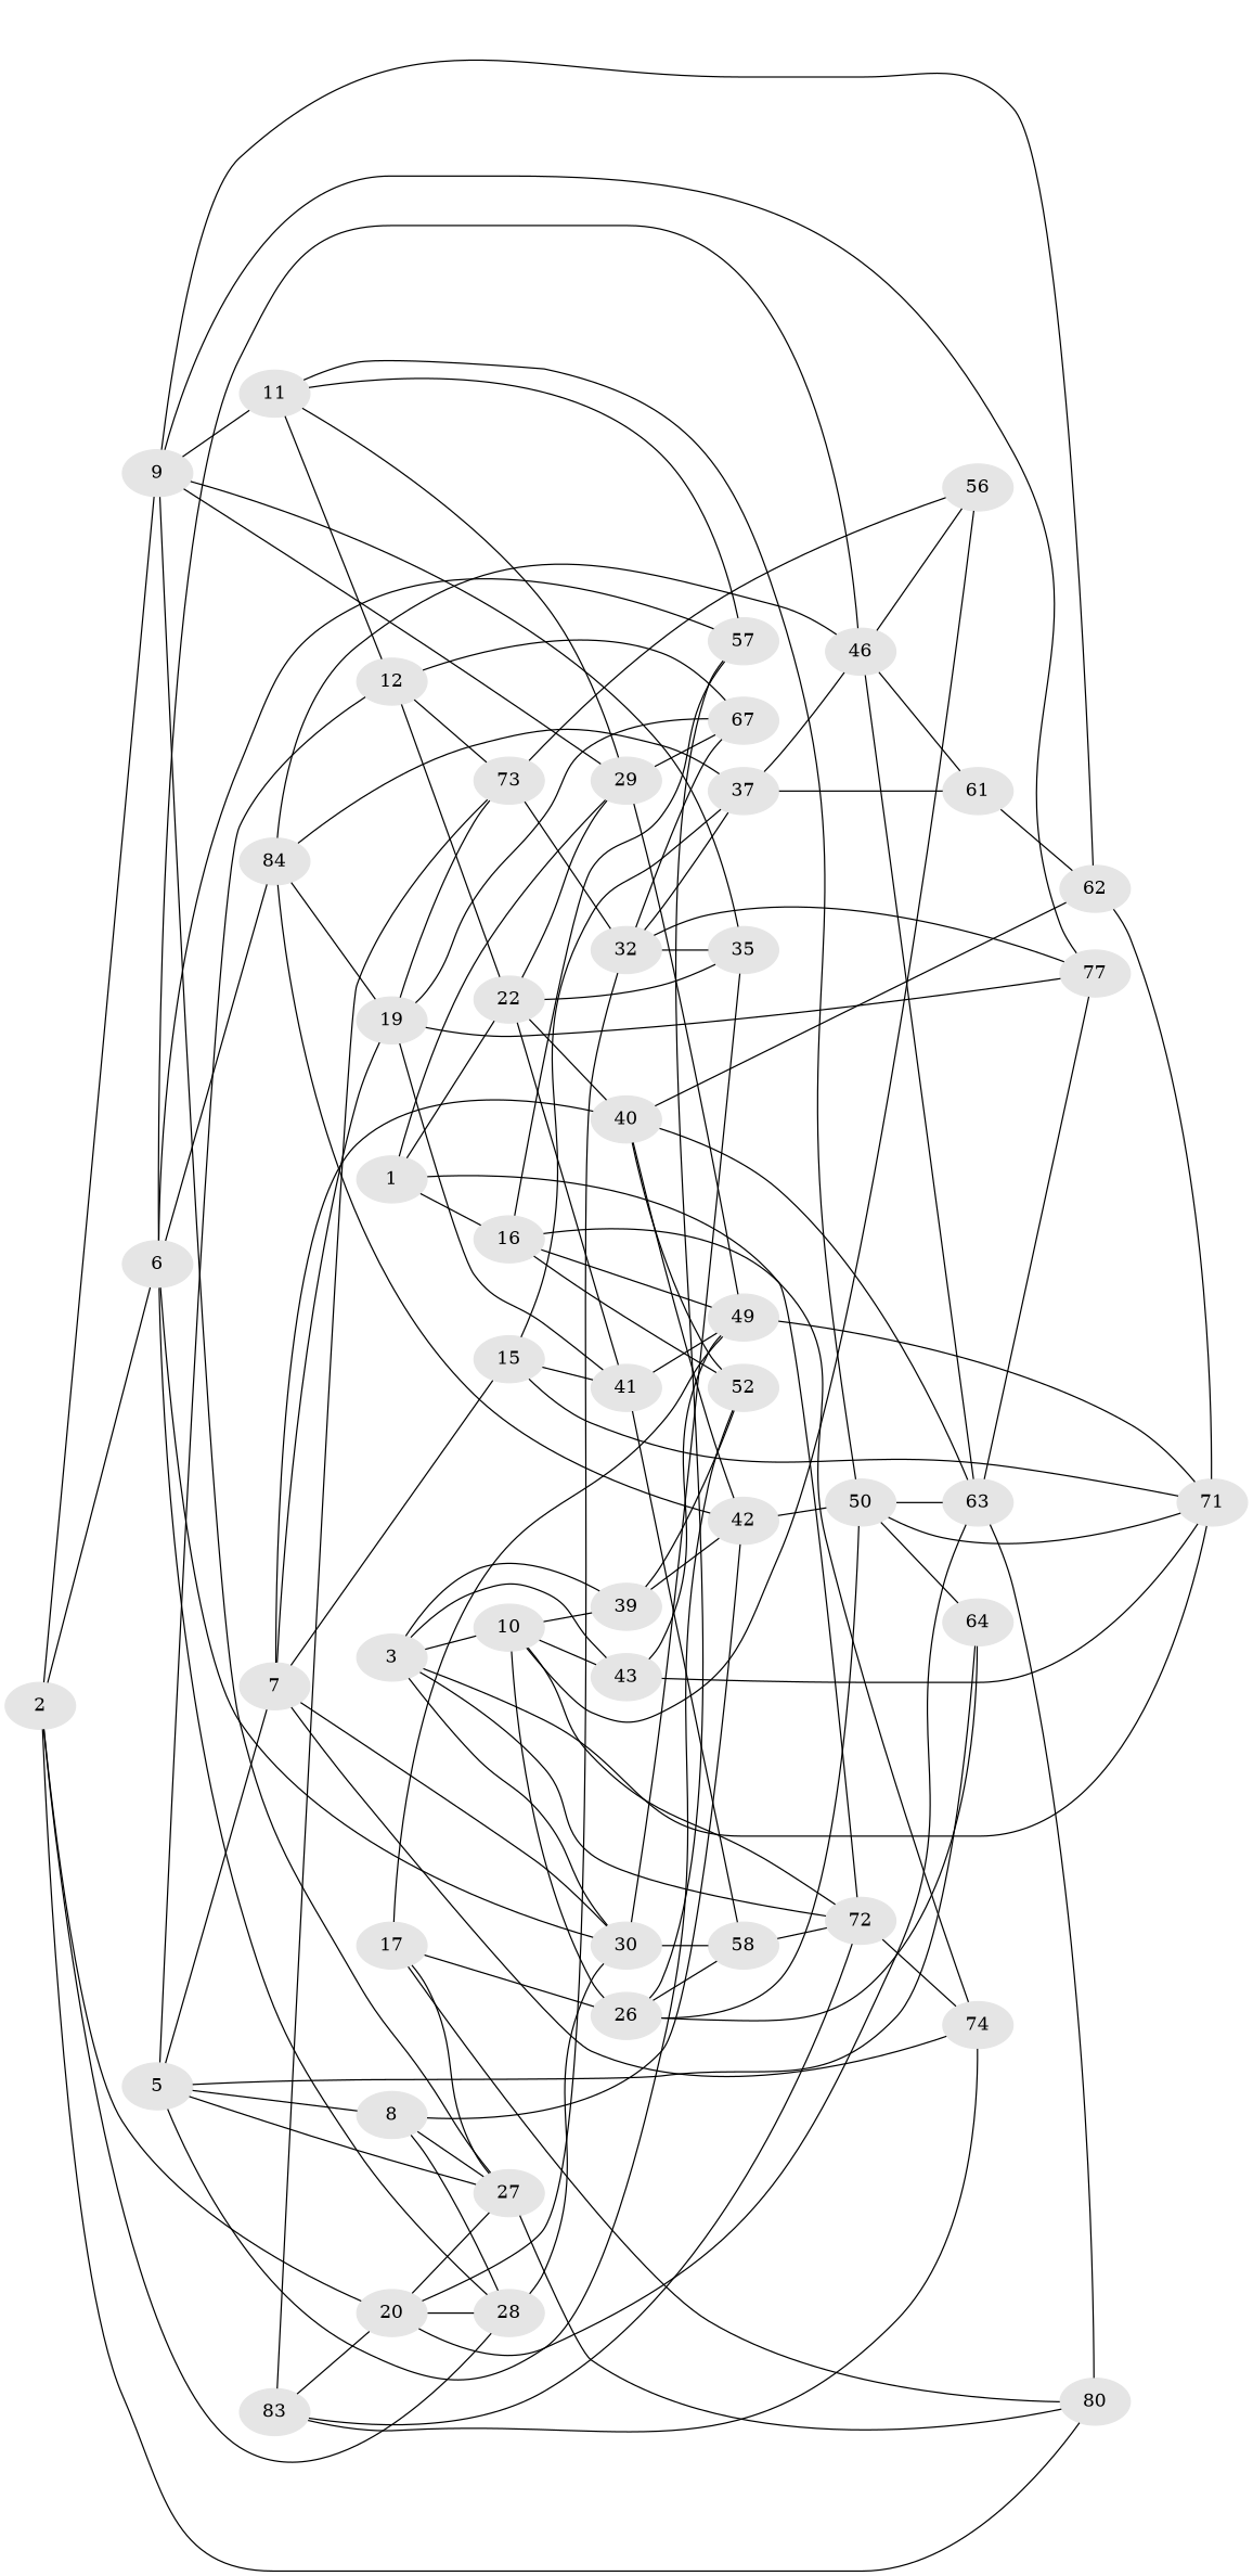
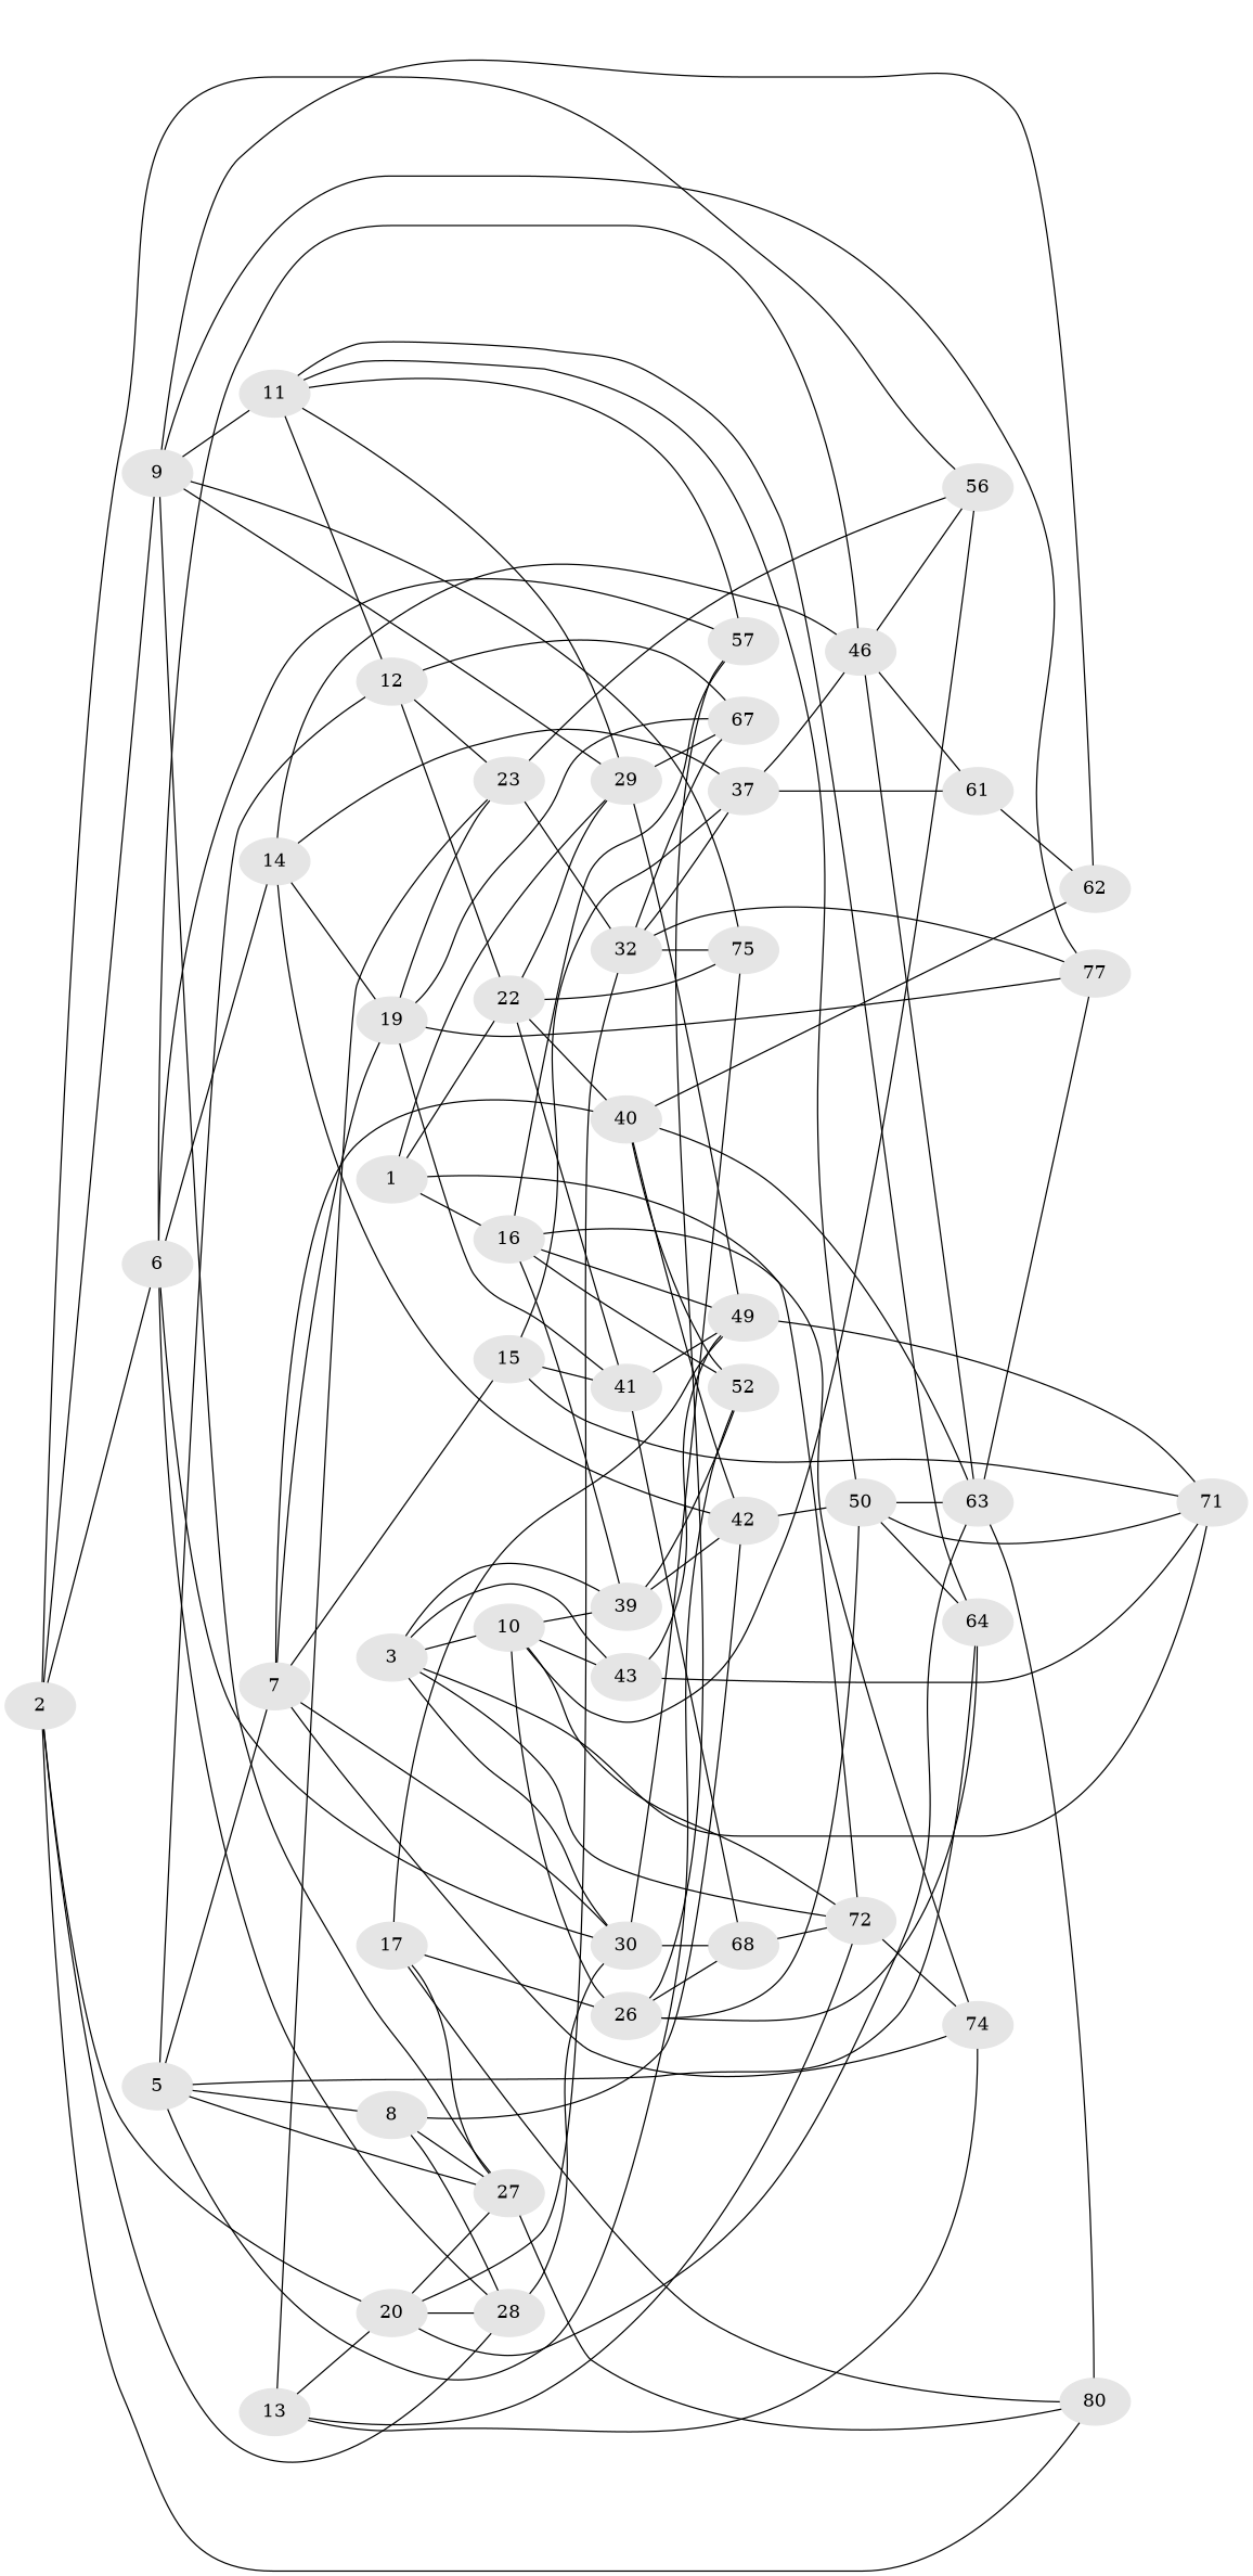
  graph {
    rankdir=LR
    node [color=gray90 style=filled]
    16 [super="+35"]
    52
    57
    74
    39
    49 [super="+63"]
    1
    22 [super="+53"]
    29 [super="+70"]
    72 [super="+76"]
    40 [super="+54"]
-   75 [label=35]
+   75
    41 [super="+81"]
    67
    2 [super="+4"]
    6 [super="+21"]
    9 [super="+24"]
    20 [super="+25"]
    28 [super="+82"]
    56
    80
    30 [super="+31"]
-   14 [super="+59" label=84]
+   14 [super="+59"]
    46 [super="+73"]
    27 [super="+47"]
    11 [super="+79"]
    62
    77
    32 [super="+66"]
    n30 [label=63 super="+69"]
    3 [super="+33"]
    10 [super="+44"]
    43
    71 [super="+78"]
    26 [super="+65"]
-   58
+   58 [label=68]
    5 [super="+34"]
    7 [super="+18"]
    8 [super="+45"]
    12 [super="+36"]
    64
    15
    19 [super="+55"]
    42 [super="+51"]
-   23 [super="+48" label=73]
+   23 [super="+48"]
    37 [super="+38"]
    61
    50 [super="+68"]
-   13 [label=83]
+   13
    17
    16 -- 52
    16 -- 57
    16 -- 74
+   16 -- 39
    16 -- 49
    39 -- 52
    39 -- 42
    49 -- 71
    1 -- 16
    1 -- 22
    1 -- 29
    1 -- 72
    22 -- 29
    22 -- 40
    22 -- 75
    22 -- 41
    29 -- 49
    29 -- 67
    72 -- 74
    40 -- 52
    40 -- 62
    40 -- n30
    40 -- 42
    41 -- 49
    41 -- 58
    2 -- 6
    2 -- 9
    2 -- 20
    2 -- 28
+   2 -- 56
    2 -- 80
    6 -- 57
    6 -- 28
    6 -- 30
    6 -- 14
    6 -- 46
    9 -- 29
    9 -- 75
    9 -- 27
    9 -- 11
    9 -- 62
    9 -- 77
    20 -- 28
    20 -- 27
    20 -- 32
    20 -- n30
    28 -- 30
    30 -- 75
    30 -- 58
    14 -- 46
    14 -- 19
    14 -- 42
    14 -- 37 [weight=2]
    46 -- 56
    46 -- n30
    46 -- 61
    27 -- 80
    11 -- 57
    11 -- 29
    11 -- 12
+   11 -- 64
    11 -- 50
-   62 -- 71
    32 -- 75
    32 -- 67
    32 -- 77
    32 -- 37
    n30 -- 80
    n30 -- 77
    3 -- 39
    3 -- 72
    3 -- 30
    3 -- 10
    3 -- 43
    3 -- 71
    10 -- 39
    10 -- 72
    10 -- 56
    10 -- 43
    10 -- 26
    43 -- 49
    43 -- 71
    26 -- 57
    26 -- 58
    26 -- 64
    26 -- 50
    58 -- 72
    5 -- 52
    5 -- 27
    5 -- 7
    5 -- 8
    5 -- 12
    5 -- 64
    7 -- 74
    7 -- 40
    7 -- 30
    7 -- 15
    7 -- 19
    8 -- 28
    8 -- 27
    8 -- 42 [weight=2]
    12 -- 22
    12 -- 67
    12 -- 23 [weight=2]
    15 -- 41
    15 -- 71
    15 -- 37
    19 -- 41
    19 -- 67
    19 -- 77
    19 -- 23
    42 -- 50
    23 -- 56
    23 -- 32
    37 -- 46
    37 -- 61
    61 -- 62
    50 -- n30
    50 -- 71
    50 -- 64
    13 -- 74
    13 -- 72
    13 -- 20
    13 -- 23
    17 -- 49
    17 -- 80
    17 -- 27
    17 -- 26
  }
